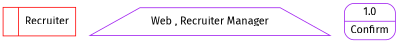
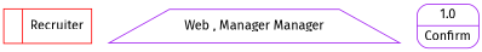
  digraph {
    fontname="Fira Sans"
    node [color=purple fontname="Fira Sans"]
    n1 [label="<f0>  |<f1> Recruiter " shape=record color=red]
-   n2 [label="Web , Recruiter Manager" shape=trapezium]
+   n2 [label="Web , Manager Manager" shape=trapezium]
    n3 [label="{<f0> 1.0|<f1> Confirm }" shape=Mrecord]
  }
